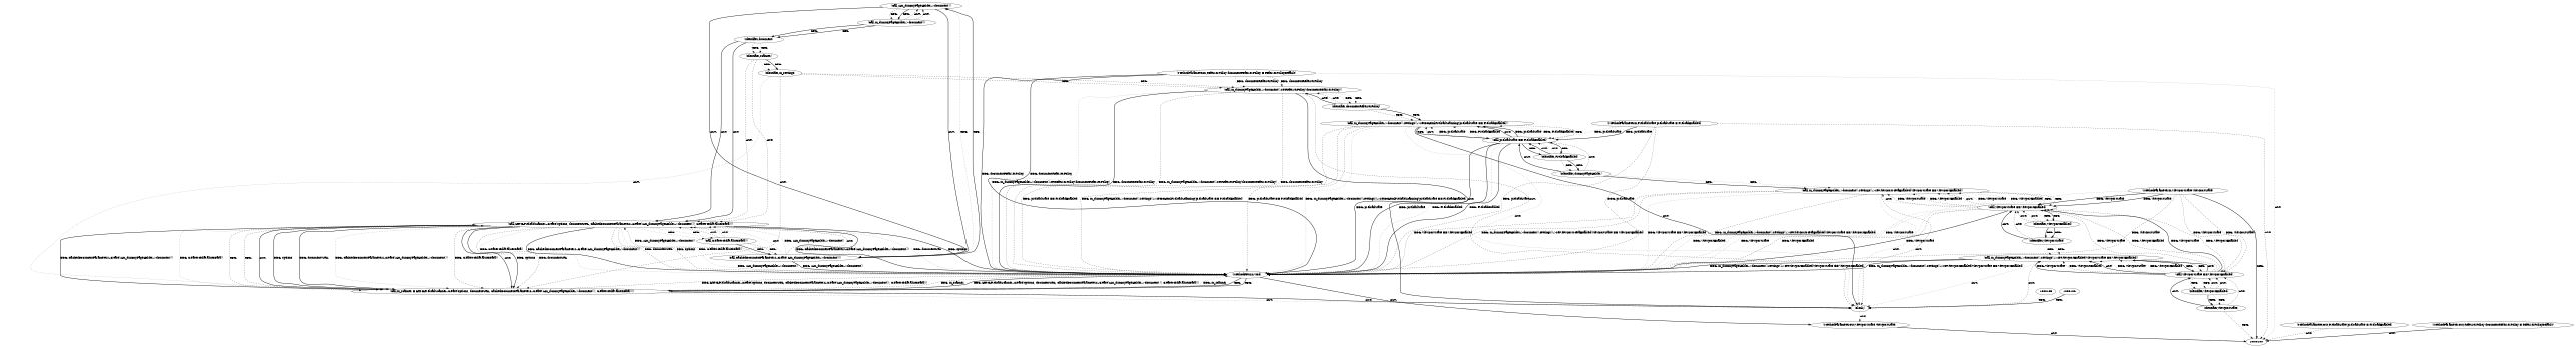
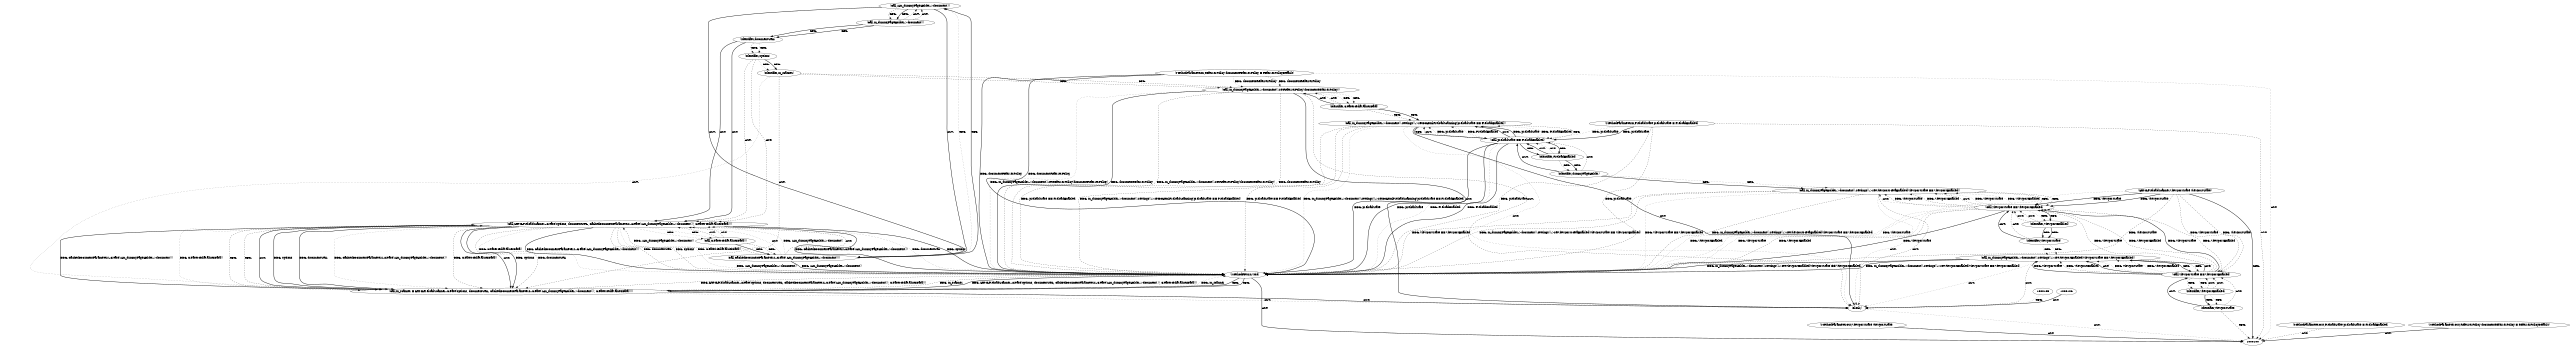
  digraph {
    edge [style=dashed]
    n1 [label="(Call,&m_dummyPageHolder->document())"]
    n2 [label="(Call,m_dummyPageHolder->document())"]
    n3 [label="(Call,CachedDocumentParameters::create(&m_dummyPageHolder->document()))"]
-   n4 [label="(Identifier,document)"]
+   n4 [label="(Identifier,documentURL)"]
    n5 [label="(Call,HTMLPreloadScanner::create(options, documentURL, CachedDocumentParameters::create(&m_dummyPageHolder->document()), createMediaValuesData()))"]
    n6 [label="(MethodReturn,void)"]
-   n7 [label="(Identifier,scanner)"]
+   n7 [label="(Identifier,options)"]
    n8 [label="(Call,createMediaValuesData())"]
    n9 [label="(Call,m_scanner = HTMLPreloadScanner::create(options, documentURL, CachedDocumentParameters::create(&m_dummyPageHolder->document()), createMediaValuesData()))"]
    n10 [label="(Block,)"]
    1000100
-   n12 [label="(Identifier,m_settings)"]
+   n12 [label="(Identifier,m_scanner)"]
    n13 [label="(Call,m_dummyPageHolder->document().setReferrerPolicy(documentReferrerPolicy))"]
-   n14 [label="(Identifier,documentReferrerPolicy)"]
-   n15 [label="(MethodParameterIn,ViewportState viewportState)"]
+   n14 [label="(Identifier,createMediaValuesData)"]
+   n15 [label="(HTMLPreloadScanner,ViewportState viewportState)"]
    n16 [label="(Call,viewportState == ViewportEnabled)"]
    n17 [label="(Call,viewportState == ViewportEnabled)"]
    n18 [label="(Identifier,ViewportEnabled)"]
    n19 [label="(Call,m_dummyPageHolder->document().settings()->setViewportEnabled(viewportState == ViewportEnabled))"]
    n20 [label="(Call,m_dummyPageHolder->document().settings()->setViewportMetaEnabled(viewportState == ViewportEnabled))"]
    n21 [label="(Identifier,ViewportEnabled)"]
    n22 [label="(MethodParameterOut,ViewportState viewportState)"]
    n23 [label="(MethodParameterIn,PreloadState preloadState = PreloadEnabled)"]
    n24 [label="(Call,preloadState == PreloadEnabled)"]
    n25 [label="(Call,m_dummyPageHolder->document().settings()->setDoHtmlPreloadScanning(preloadState == PreloadEnabled))"]
    n26 [label="(Identifier,PreloadEnabled)"]
    n27 [label="(MethodParameterOut,PreloadState preloadState = PreloadEnabled)"]
    n28 [label="(MethodParameterIn,ReferrerPolicy documentReferrerPolicy = ReferrerPolicyDefault)"]
    n29 [label="(MethodParameterOut,ReferrerPolicy documentReferrerPolicy = ReferrerPolicyDefault)"]
    n30 [label="(Identifier,viewportState)"]
    n31 [label="(Identifier,viewportState)"]
    n32 [label="(Identifier,dummyPageHolder)"]
    1000105
    1000106
    n1 -> n2 [label="CFG: "]
    n1 -> n2 [label="CFG: " style=bold]
    n1 -> n3 [label="AST: " style=bold]
    n1 -> n3 [label="AST: " style=bold]
    n2 -> n1 [label="AST: "]
    n2 -> n1 [label="AST: "]
    n2 -> n4 [label="CFG: " style=bold]
    n2 -> n4 [label="CFG: " style=bold]
    n3 -> n1 [label="CFG: " style=dotted]
    n3 -> n1 [label="CFG: " style=bold]
    n3 -> n5 [label="AST: " style=dotted]
    n3 -> n5 [label="DDG: &m_dummyPageHolder->document()" style=dotted]
    n3 -> n5 [label="AST: "]
    n3 -> n5 [label="DDG: &m_dummyPageHolder->document()"]
    n3 -> n6 [label="DDG: &m_dummyPageHolder->document()" style=bold]
    n3 -> n6 [label="DDG: &m_dummyPageHolder->document()" style=dotted]
    n4 -> n5 [label="AST: " style=bold]
    n4 -> n5 [label="AST: " style=bold]
    n4 -> n7 [label="CFG: " style=dotted]
    n4 -> n7 [label="CFG: "]
    n5 -> n6 [label="DDG: CachedDocumentParameters::create(&m_dummyPageHolder->document())" style=bold]
    n5 -> n6 [label="DDG: documentURL" style=dotted]
    n5 -> n6 [label="DDG: options" style=bold]
    n5 -> n6 [label="DDG: createMediaValuesData()" style=dotted]
    n5 -> n6 [label="DDG: CachedDocumentParameters::create(&m_dummyPageHolder->document())" style=bold]
    n5 -> n6 [label="DDG: documentURL"]
    n5 -> n6 [label="DDG: options"]
    n5 -> n6 [label="DDG: createMediaValuesData()" style=dotted]
    n5 -> n8 [label="CFG: " style=dotted]
    n5 -> n8 [label="CFG: " style=dotted]
    n5 -> n9 [label="AST: " style=bold]
    n5 -> n9 [label="DDG: options" style=bold]
    n5 -> n9 [label="DDG: documentURL" style=bold]
    n5 -> n9 [label="DDG: CachedDocumentParameters::create(&m_dummyPageHolder->document())" style=dotted]
    n5 -> n9 [label="DDG: createMediaValuesData()"]
    n5 -> n9 [label="AST: " style=bold]
    n5 -> n9 [label="DDG: options" style=bold]
    n5 -> n9 [label="DDG: documentURL"]
    n5 -> n9 [label="DDG: CachedDocumentParameters::create(&m_dummyPageHolder->document())" style=bold]
    n5 -> n9 [label="DDG: createMediaValuesData()" style=dotted]
    n6 -> n9 [label="CFG: " style=bold]
    n6 -> n9 [label="CFG: " style=bold]
-   n6 -> n22 [label="AST: " style=bold]
+   n6 -> 1000100 [label="AST: " style=bold]
    n7 -> n5 [label="AST: "]
    n7 -> n5 [label="AST: "]
    n7 -> n12 [label="CFG: " style=dotted]
    n7 -> n12 [label="CFG: " style=bold]
    n8 -> n3 [label="CFG: " style=bold]
    n8 -> n3 [label="CFG: "]
    n8 -> n5 [label="AST: "]
    n8 -> n5 [label="AST: "]
    n9 -> n5 [label="CFG: "]
    n9 -> n5 [label="CFG: "]
    n9 -> n6 [label="DDG: HTMLPreloadScanner::create(options, documentURL, CachedDocumentParameters::create(&m_dummyPageHolder->document()), createMediaValuesData())"]
    n9 -> n6 [label="DDG: m_scanner"]
    n9 -> n6 [label="DDG: HTMLPreloadScanner::create(options, documentURL, CachedDocumentParameters::create(&m_dummyPageHolder->document()), createMediaValuesData())" style=bold]
    n9 -> n6 [label="DDG: m_scanner" style=dotted]
    n9 -> n10 [label="AST: " style=dotted]
    n9 -> n10 [label="AST: " style=bold]
-   n10 -> n22 [label="AST: " style=dotted]
+   n10 -> 1000100 [label="AST: " style=dotted]
    n12 -> n9 [label="AST: "]
    n12 -> n9 [label="AST: " style=dotted]
    n12 -> n13 [label="CFG: "]
    n12 -> n13 [label="CFG: "]
    n13 -> n6 [label="DDG: m_dummyPageHolder->document().setReferrerPolicy(documentReferrerPolicy)" style=dotted]
    n13 -> n6 [label="DDG: documentReferrerPolicy" style=bold]
    n13 -> n6 [label="DDG: m_dummyPageHolder->document().setReferrerPolicy(documentReferrerPolicy)"]
    n13 -> n6 [label="DDG: documentReferrerPolicy"]
    n13 -> n10 [label="AST: " style=bold]
    n13 -> n10 [label="AST: "]
    n13 -> n14 [label="CFG: " style=dotted]
    n13 -> n14 [label="CFG: " style=dotted]
    n14 -> n13 [label="AST: " style=bold]
    n14 -> n13 [label="AST: "]
    n14 -> n25 [label="CFG: "]
    n14 -> n25 [label="CFG: " style=bold]
    n15 -> n6 [label="DDG: viewportState" style=dotted]
    n15 -> n6 [label="DDG: viewportState"]
    n15 -> 1000100 [label="CFG: " style=bold]
    n15 -> n16 [label="DDG: viewportState"]
    n15 -> n16 [label="DDG: viewportState"]
    n15 -> n17 [label="DDG: viewportState" style=bold]
    n15 -> n17 [label="DDG: viewportState" style=bold]
    n16 -> n17 [label="DDG: viewportState"]
    n16 -> n17 [label="DDG: ViewportEnabled"]
    n16 -> n17 [label="DDG: viewportState" style=bold]
    n16 -> n17 [label="DDG: ViewportEnabled"]
    n16 -> n18 [label="CFG: "]
    n16 -> n18 [label="CFG: " style=dotted]
    n16 -> n19 [label="AST: " style=bold]
    n16 -> n19 [label="DDG: viewportState" style=bold]
    n16 -> n19 [label="DDG: ViewportEnabled"]
    n16 -> n19 [label="AST: " style=bold]
    n16 -> n19 [label="DDG: viewportState" style=dotted]
    n16 -> n19 [label="DDG: ViewportEnabled" style=dotted]
    n17 -> n6 [label="DDG: ViewportEnabled"]
    n17 -> n6 [label="DDG: viewportState" style=bold]
    n17 -> n6 [label="DDG: ViewportEnabled" style=dotted]
    n17 -> n6 [label="DDG: viewportState" style=dotted]
    n17 -> n20 [label="AST: " style=dotted]
    n17 -> n20 [label="DDG: viewportState"]
    n17 -> n20 [label="DDG: ViewportEnabled"]
    n17 -> n20 [label="AST: "]
    n17 -> n20 [label="DDG: viewportState" style=dotted]
    n17 -> n20 [label="DDG: ViewportEnabled" style=dotted]
    n17 -> n21 [label="CFG: " style=dotted]
    n17 -> n21 [label="CFG: " style=bold]
    n18 -> n16 [label="AST: "]
    n18 -> n16 [label="AST: "]
    n18 -> n30 [label="CFG: " style=bold]
    n18 -> n30 [label="CFG: " style=dotted]
    n19 -> n6 [label="DDG: m_dummyPageHolder->document().settings()->setViewportEnabled(viewportState == ViewportEnabled)" style=bold]
    n19 -> n6 [label="DDG: m_dummyPageHolder->document().settings()->setViewportEnabled(viewportState == ViewportEnabled)" style=bold]
    n19 -> n10 [label="AST: "]
    n19 -> n10 [label="AST: " style=dotted]
    n19 -> n16 [label="CFG: "]
    n19 -> n16 [label="CFG: " style=bold]
    n20 -> n6 [label="DDG: viewportState == ViewportEnabled"]
    n20 -> n6 [label="DDG: m_dummyPageHolder->document().settings()->setViewportMetaEnabled(viewportState == ViewportEnabled)"]
    n20 -> n6 [label="DDG: viewportState == ViewportEnabled" style=dotted]
    n20 -> n6 [label="DDG: m_dummyPageHolder->document().settings()->setViewportMetaEnabled(viewportState == ViewportEnabled)"]
    n20 -> n10 [label="AST: "]
    n20 -> n10 [label="AST: " style=dotted]
    n20 -> n17 [label="CFG: "]
    n20 -> n17 [label="CFG: "]
    n21 -> n17 [label="AST: "]
    n21 -> n17 [label="AST: "]
    n21 -> n31 [label="CFG: " style=bold]
    n21 -> n31 [label="CFG: " style=bold]
    n22 -> 1000100 [label="AST: " style=bold]
    n23 -> n6 [label="DDG: preloadState"]
    n23 -> n6 [label="DDG: preloadState"]
    n23 -> 1000100 [label="AST: "]
    n23 -> n24 [label="DDG: preloadState" style=dotted]
    n23 -> n24 [label="DDG: preloadState" style=bold]
    n24 -> n6 [label="DDG: preloadState" style=bold]
    n24 -> n6 [label="DDG: PreloadEnabled" style=dotted]
    n24 -> n6 [label="DDG: preloadState" style=bold]
    n24 -> n6 [label="DDG: PreloadEnabled" style=bold]
    n24 -> n25 [label="AST: "]
    n24 -> n25 [label="DDG: preloadState" style=dotted]
    n24 -> n25 [label="DDG: PreloadEnabled" style=dotted]
    n24 -> n25 [label="AST: " style=bold]
    n24 -> n25 [label="DDG: preloadState" style=bold]
    n24 -> n25 [label="DDG: PreloadEnabled" style=dotted]
    n24 -> n26 [label="CFG: " style=bold]
    n24 -> n26 [label="CFG: " style=bold]
    n25 -> n6 [label="DDG: m_dummyPageHolder->document().settings()->setDoHtmlPreloadScanning(preloadState == PreloadEnabled)" style=dotted]
    n25 -> n6 [label="DDG: preloadState == PreloadEnabled"]
    n25 -> n6 [label="DDG: m_dummyPageHolder->document().settings()->setDoHtmlPreloadScanning(preloadState == PreloadEnabled)"]
    n25 -> n6 [label="DDG: preloadState == PreloadEnabled"]
    n25 -> n10 [label="AST: " style=dotted]
    n25 -> n10 [label="AST: " style=bold]
    n25 -> n24 [label="CFG: "]
    n25 -> n24 [label="CFG: " style=bold]
    n26 -> n24 [label="AST: " style=bold]
    n26 -> n24 [label="AST: " style=dotted]
    n26 -> n32 [label="CFG: "]
    n26 -> n32 [label="CFG: " style=bold]
    n27 -> 1000100 [label="AST: "]
    n28 -> n6 [label="DDG: documentReferrerPolicy" style=bold]
    n28 -> n6 [label="DDG: documentReferrerPolicy" style=bold]
    n28 -> 1000100 [label="AST: " style=dotted]
    n28 -> n13 [label="DDG: documentReferrerPolicy" style=dotted]
    n28 -> n13 [label="DDG: documentReferrerPolicy"]
    n29 -> 1000100 [label="AST: " style=bold]
    n30 -> 1000100 [label="CFG: "]
    n30 -> n16 [label="AST: " style=bold]
    n30 -> n16 [label="AST: "]
    n31 -> n17 [label="AST: " style=bold]
    n31 -> n17 [label="AST: "]
    n31 -> n19 [label="CFG: " style=dotted]
    n31 -> n19 [label="CFG: " style=dotted]
    n32 -> n20 [label="CFG: " style=dotted]
    n32 -> n20 [label="CFG: " style=bold]
    n32 -> n24 [label="AST: "]
    n32 -> n24 [label="AST: " style=bold]
    1000105 -> n10 [label="CFG: " style=dotted]
-   1000106 -> n10 [label="CFG: " style=bold]
+   1000106 -> n10 [label="AST: " style=bold]
  }
